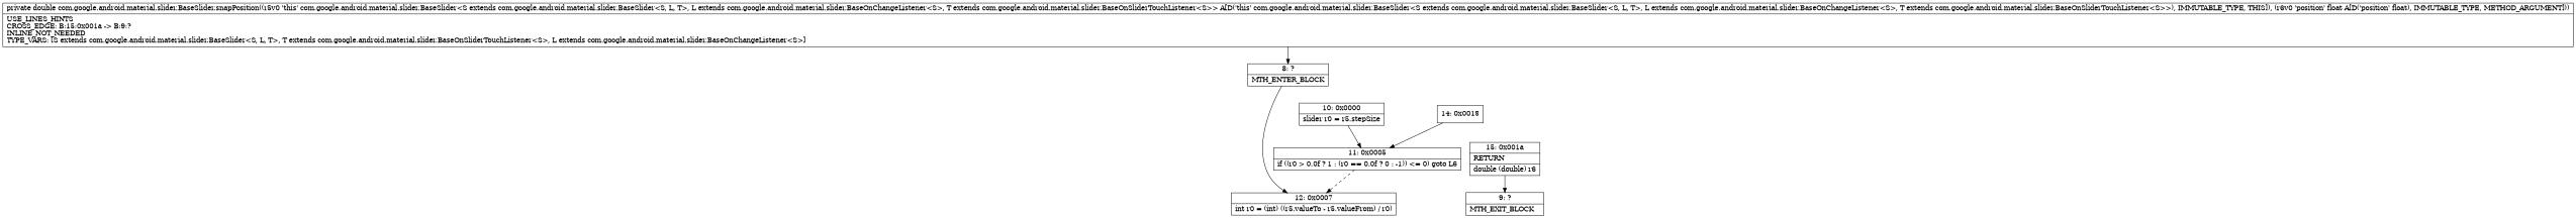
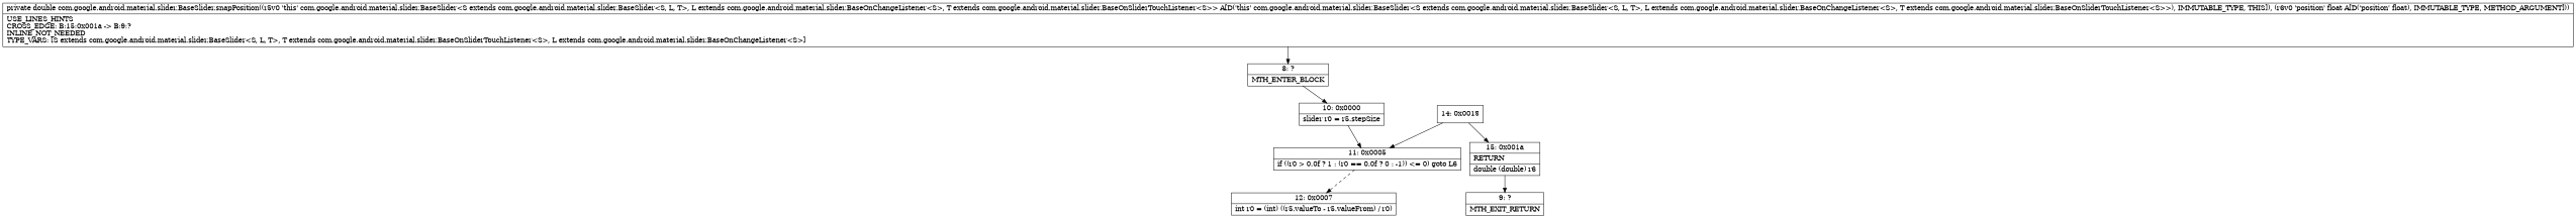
  digraph {
    node [shape=record]
    n1 [label="{8\:\ ?|MTH_ENTER_BLOCK\l}"]
    n2 [label="{10\:\ 0x0000|slider r0 = r5.stepSize\l}"]
    n3 [label="{11\:\ 0x0005|if ((r0 \> 0.0f ? 1 : (r0 == 0.0f ? 0 : \-1)) \<= 0) goto L6\l}"]
    n4 [label="{12\:\ 0x0007|int r0 = (int) ((r5.valueTo \- r5.valueFrom) \/ r0)\l}"]
    n5 [label="{14\:\ 0x0019}"]
    n6 [label="{15\:\ 0x001a|RETURN\l|double (double) r6\l}"]
-   n7 [label="{9\:\ ?|MTH_EXIT_BLOCK\l}"]
+   n7 [label="{9\:\ ?|MTH_EXIT_RETURN\l}"]
    n8 [label="{private double com.google.android.material.slider.BaseSlider.snapPosition((r5v0 'this' com.google.android.material.slider.BaseSlider\<S extends com.google.android.material.slider.BaseSlider\<S, L, T\>, L extends com.google.android.material.slider.BaseOnChangeListener\<S\>, T extends com.google.android.material.slider.BaseOnSliderTouchListener\<S\>\> A[D('this' com.google.android.material.slider.BaseSlider\<S extends com.google.android.material.slider.BaseSlider\<S, L, T\>, L extends com.google.android.material.slider.BaseOnChangeListener\<S\>, T extends com.google.android.material.slider.BaseOnSliderTouchListener\<S\>\>), IMMUTABLE_TYPE, THIS]), (r6v0 'position' float A[D('position' float), IMMUTABLE_TYPE, METHOD_ARGUMENT]))  | USE_LINES_HINTS\lCROSS_EDGE: B:15:0x001a \-\> B:9:?\lINLINE_NOT_NEEDED\lTYPE_VARS: [S extends com.google.android.material.slider.BaseSlider\<S, L, T\>, T extends com.google.android.material.slider.BaseOnSliderTouchListener\<S\>, L extends com.google.android.material.slider.BaseOnChangeListener\<S\>]\l}"]
-   n1 -> n4
+   n1 -> n2
    n2 -> n3
    n3 -> n4 [style=dashed]
    n5 -> n3
+   n5 -> n6
    n6 -> n7
    n8 -> n1
  }
